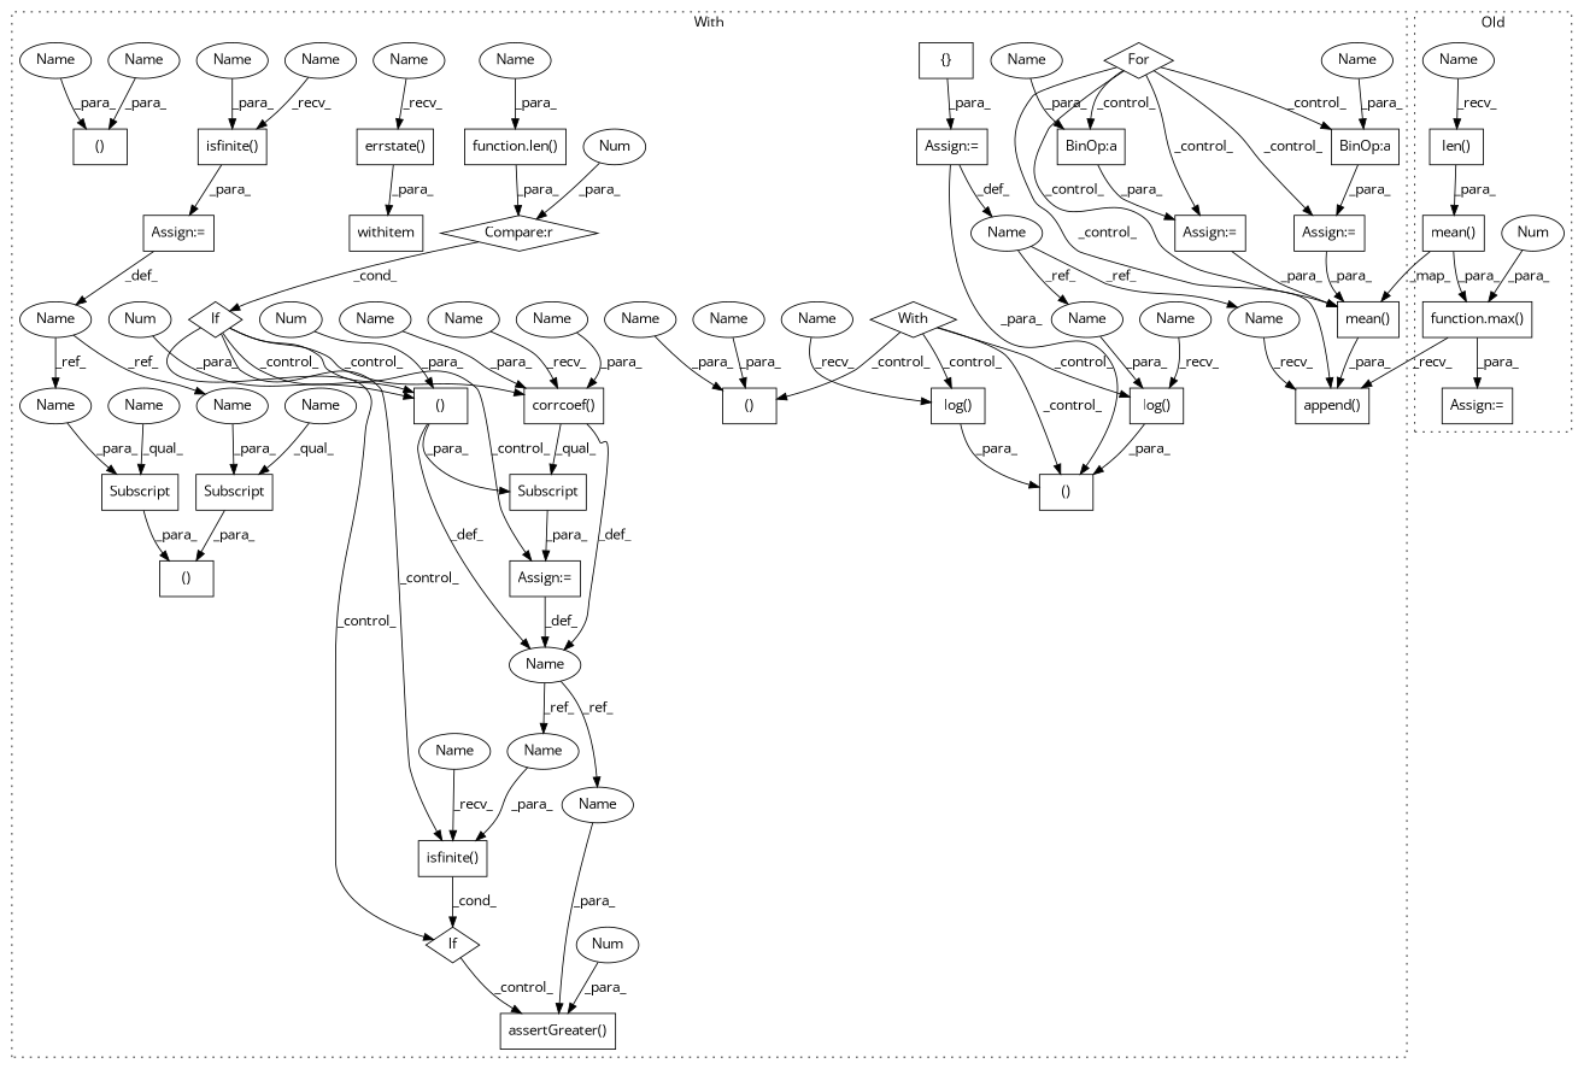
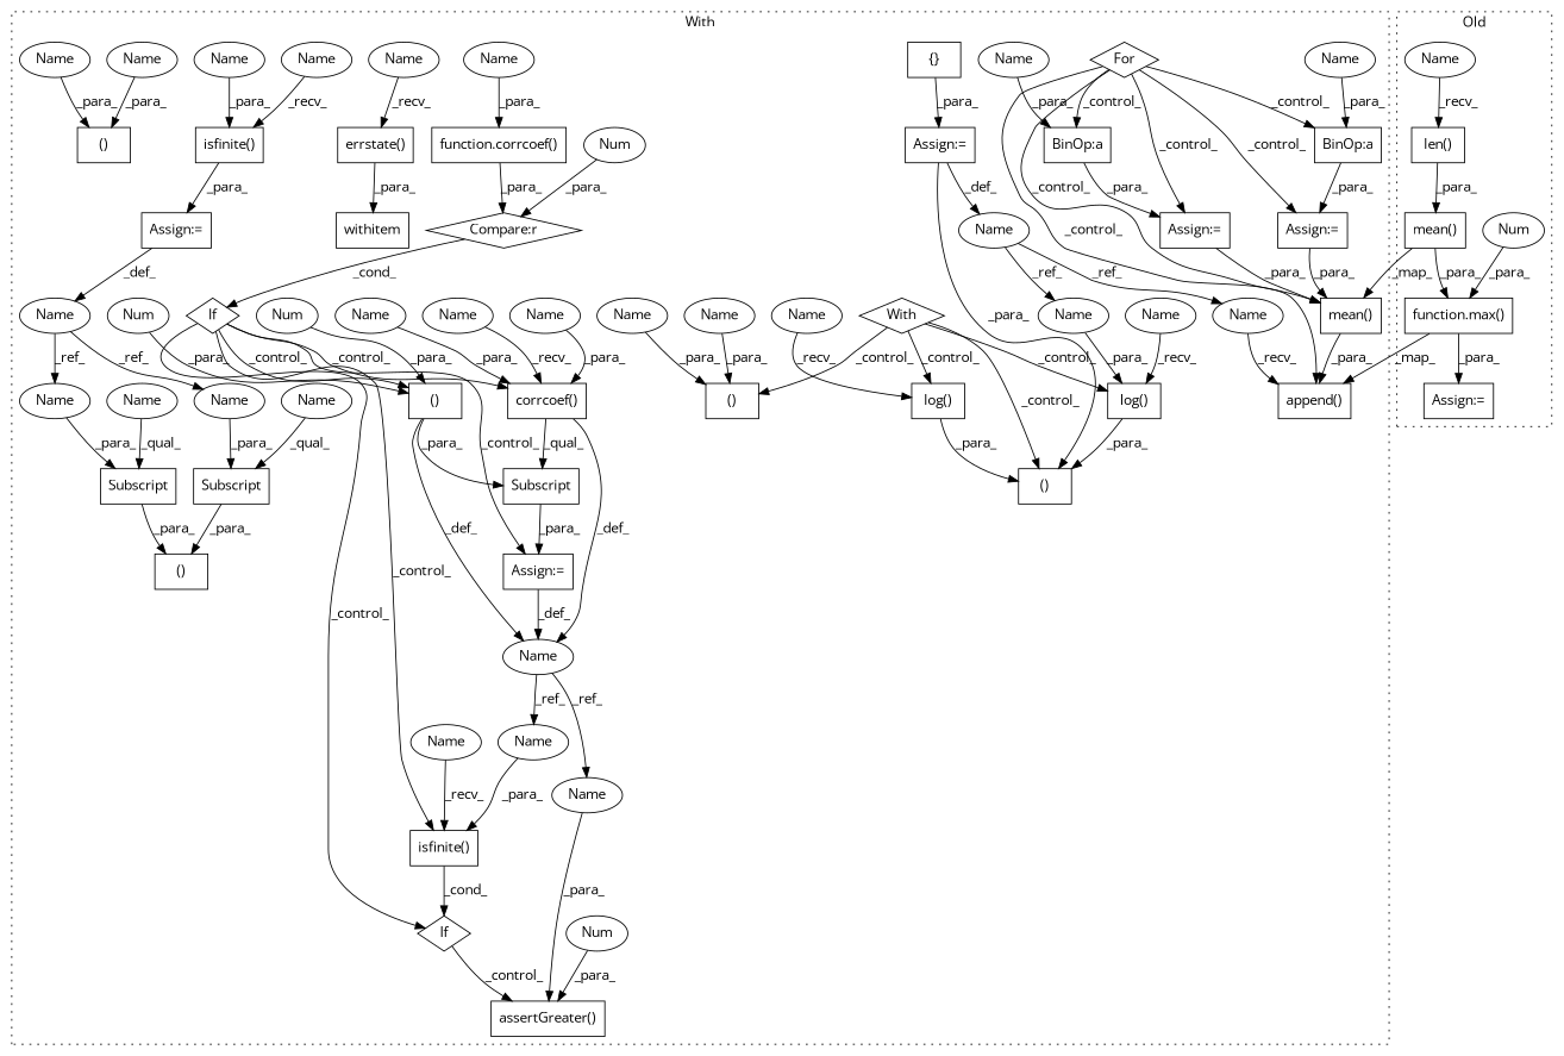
  digraph {
    fontname="Open Sans"
    node [a=87 fontname="Open Sans" l=1 s=5197 shape=ellipse]
    edge [fontname="Open Sans"]
    n1 [a=75 l="10,1" label="len()" s="4185,4196" shape=box]
    n2 [a=68 l=3 label="Assign:=" s=4164 shape=box]
    n3 [a=75 l="8,1" label="mean()" s="4177,4197" shape=box]
    n4 [a=75 l="4,1" label="function.max()" s="4167,4198" shape=box]
    n5 [a=76 l=4 label=Num s=4171]
    n6 [l=2 label=Name s=4185]
    n7 [a=63 l="23,0" label=Subscript s="5389,0" shape=box]
    n8 [a=68 l=3 label="Assign:=" s=5386 shape=box]
    n9 [a=96 l=3 label=If s=5351 shape=diamond]
    n10 [a=75 l="12,1" label="corrcoef()" s="5389,5405" shape=box]
    n11 [a=96 l=3 label=If s=5493 shape=diamond]
    n12 [a=54 l=3 label="()" s=5408 shape=box]
    n13 [a=75 l="7,1" label="log()" s="5268,5279" shape=box]
    n14 [a=75 l="8,1" label="mean()" s="5130,5180" shape=box]
    n15 [a=54 l=14 label="()" s=5266 shape=box]
    n16 [a=75 l="12,1" label="append()" s="5118,5181" shape=box]
-   n17 [a=75 l="4,1" label="function.len()" s="5354,5359" shape=box]
+   n17 [a=75 l="4,1" label="function.corrcoef()" s="5354,5359" shape=box]
    n18 [a=54 l=3 label="()" s=5320 shape=box]
    n19 [a=75 l="7,1" label="log()" s="5246,5265" shape=box]
    n20 [a=82 label="BinOp:a" s=4670 shape=box]
    n21 [a=82 label="BinOp:a" s=4657 shape=box]
    n22 [a=54 l=3 label="()" s=5240 shape=box]
    n23 [a=63 l="7,0" label=Subscript s="5326,0" shape=box]
    n24 [a=54 l=9 label="()" s=5333 shape=box]
    n25 [a=63 l="7,0" label=Subscript s="5335,0" shape=box]
    n26 [a=59 l="2,1" label="{}" s="4591,4591" shape=box]
    n27 [a=39 l="5,40" label=With s="5192,5199" shape=diamond]
    n28 [a=75 l=28 label="errstate()" shape=box]
    n29 [a=107 l="4,14" label=For s="4602,4627" shape=diamond]
    n30 [a=76 label=Num s=5410]
    n31 [a=75 l="12,1" label="isfinite()" s="5496,5516" shape=box]
    n32 [a=76 label=Num s=5407]
    n33 [a=75 l="12,1" label="isfinite()" s="5296,5309" shape=box]
    n34 [a=75 l="19,1" label="assertGreater()" s="5535,5566" shape=box]
    n35 [a=40 l=10 label="Compare:r" s=5354 shape=diamond]
    n36 [a=49 l=2 label=withitem shape=box]
    n37 [l=8 label=Name s=5378]
    n38 [l=4 label=Name s=4584]
    n39 [l=4 label=Name s=5289]
    n40 [a=76 l=2 label=Num s=5564]
    n41 [a=76 label=Num s=5363]
    n42 [a=68 l=3 label="Assign:=" s=5293 shape=box]
    n43 [a=68 l=3 label="Assign:=" s=4666 shape=box]
    n44 [a=68 l=3 label="Assign:=" s=4588 shape=box]
    n45 [a=68 l=3 label="Assign:=" s=4653 shape=box]
    n46 [l=4 label=Name s=5328]
    n47 [l=4 label=Name s=5337]
    n48 [l=4 label=Name s=5118]
    n49 [l=4 label=Name s=5275]
    n50 [l=5 label=Name s=4671]
    n51 [l=5 label=Name s=4658]
    n52 [l=2 label=Name s=5268]
    n53 [l=2 label=Name s=5246]
    n54 [l=2 label=Name s=5389]
    n55 [l=2 label=Name]
    n56 [l=2 label=Name s=5496]
    n57 [l=2 label=Name s=5296]
    n58 [label=Name s=5326]
    n59 [label=Name s=5239]
    n60 [label=Name s=5358]
    n61 [label=Name s=5319]
    n62 [label=Name s=5401]
    n63 [l=8 label=Name s=5554]
    n64 [l=8 label=Name s=5508]
    n65 [label=Name s=5308]
    n66 [label=Name s=5242]
    n67 [label=Name s=5322]
    n68 [label=Name s=5335]
    n69 [label=Name s=5404]
    subgraph cluster_1 {
      label=Old
      style=dotted
      n1
      n2
      n3
      n4
      n5
      n6
    }
    subgraph cluster_2 {
      label=With
      style=dotted
      n7
      n8
      n9
      n10
      n11
      n12
      n13
      n14
      n15
      n16
      n17
      n18
      n19
      n20
      n21
      n22
      n23
      n24
      n25
      n26
      n27
      n28
      n29
      n30
      n31
      n32
      n33
      n34
      n35
      n36
      n37
      n38
      n39
      n40
      n41
      n42
      n43
      n44
      n45
      n46
      n47
      n48
      n49
      n50
      n51
      n52
      n53
      n54
      n55
      n56
      n57
      n58
      n59
      n60
      n61
      n62
      n63
      n64
      n65
      n66
      n67
      n68
      n69
    }
    n1 -> n3 [label=_para_]
    n3 -> n4 [label=_para_]
    n3 -> n14 [label=_map_]
    n4 -> n2 [label=_para_]
-   n4 -> n16 [label=_recv_]
+   n4 -> n16 [label=_map_]
    n5 -> n4 [label=_para_]
    n6 -> n1 [label=_recv_]
    n7 -> n8 [label=_para_]
    n8 -> n37 [label=_def_]
    n9 -> n8 [label=_control_]
    n9 -> n10 [label=_control_]
    n9 -> n11 [label=_control_]
    n9 -> n12 [label=_control_]
    n9 -> n31 [label=_control_]
    n10 -> n7 [label=_qual_]
    n10 -> n37 [label=_def_]
    n11 -> n34 [label=_control_]
    n12 -> n7 [label=_para_]
    n12 -> n37 [label=_def_]
    n13 -> n15 [label=_para_]
    n14 -> n16 [label=_para_]
    n17 -> n35 [label=_para_]
    n19 -> n15 [label=_para_]
    n20 -> n43 [label=_para_]
    n21 -> n45 [label=_para_]
    n23 -> n24 [label=_para_]
    n25 -> n24 [label=_para_]
    n26 -> n44 [label=_para_]
    n27 -> n13 [label=_control_]
    n27 -> n15 [label=_control_]
    n27 -> n19 [label=_control_]
    n27 -> n22 [label=_control_]
    n28 -> n36 [label=_para_]
    n29 -> n14 [label=_control_]
    n29 -> n16 [label=_control_]
    n29 -> n20 [label=_control_]
    n29 -> n21 [label=_control_]
    n29 -> n43 [label=_control_]
    n29 -> n45 [label=_control_]
    n30 -> n12 [label=_para_]
    n31 -> n11 [label=_cond_]
    n32 -> n12 [label=_para_]
    n33 -> n42 [label=_para_]
    n35 -> n9 [label=_cond_]
    n37 -> n63 [label=_ref_]
    n37 -> n64 [label=_ref_]
    n38 -> n48 [label=_ref_]
    n38 -> n49 [label=_ref_]
    n39 -> n46 [label=_ref_]
    n39 -> n47 [label=_ref_]
    n40 -> n34 [label=_para_]
    n41 -> n35 [label=_para_]
    n42 -> n39 [label=_def_]
    n43 -> n14 [label=_para_]
    n44 -> n15 [label=_para_]
    n44 -> n38 [label=_def_]
    n45 -> n14 [label=_para_]
    n46 -> n23 [label=_para_]
    n47 -> n25 [label=_para_]
    n48 -> n16 [label=_recv_]
    n49 -> n13 [label=_para_]
    n50 -> n20 [label=_para_]
    n51 -> n21 [label=_para_]
    n52 -> n13 [label=_recv_]
    n53 -> n19 [label=_recv_]
    n54 -> n10 [label=_recv_]
    n55 -> n28 [label=_recv_]
    n56 -> n31 [label=_recv_]
    n57 -> n33 [label=_recv_]
    n58 -> n23 [label=_qual_]
    n59 -> n22 [label=_para_]
    n60 -> n17 [label=_para_]
    n61 -> n18 [label=_para_]
    n62 -> n10 [label=_para_]
    n63 -> n34 [label=_para_]
    n64 -> n31 [label=_para_]
    n65 -> n33 [label=_para_]
    n66 -> n22 [label=_para_]
    n67 -> n18 [label=_para_]
    n68 -> n25 [label=_qual_]
    n69 -> n10 [label=_para_]
  }
